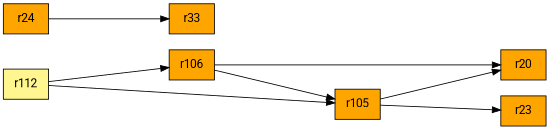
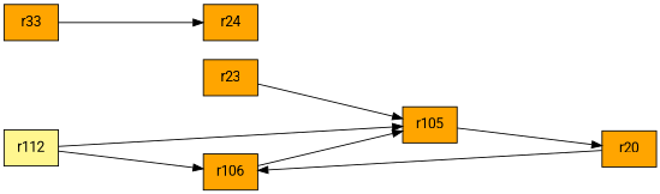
  digraph {
    fontname=Roboto
    rankdir=LR
    ranksep=2.0
    node [fillcolor=orange fontname=Roboto shape=record style=filled]
    edge [fontname=Roboto]
    n1 [label="{r106}"]
    n2 [label="{r20}"]
    n3 [label="{r105}"]
    n4 [label="{r24}"]
    n5 [label="{r23}"]
    n6 [label="{r33}"]
    n7 [fillcolor=khaki1 label="{r112}"]
-   n1 -> n2
+   n2 -> n1
    n1 -> n3
    n3 -> n2
-   n3 -> n5
-   n4 -> n6
+   n5 -> n3
+   n6 -> n4
    n7 -> n1
    n7 -> n3
  }
